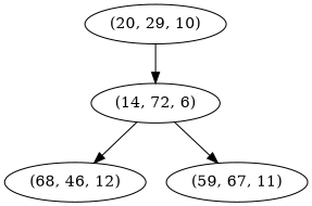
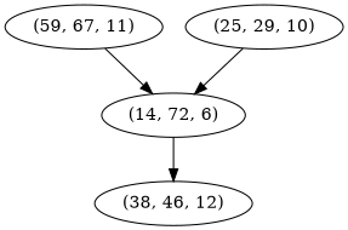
  digraph {
    "(14, 72, 6)"
-   "(38, 46, 12)" [label="(68, 46, 12)"]
+   "(38, 46, 12)"
    "(59, 67, 11)"
-   "(20, 29, 10)"
+   "(20, 29, 10)" [label="(25, 29, 10)"]
    "(14, 72, 6)" -> "(38, 46, 12)"
-   "(14, 72, 6)" -> "(59, 67, 11)"
+   "(59, 67, 11)" -> "(14, 72, 6)"
    "(20, 29, 10)" -> "(14, 72, 6)"
  }
